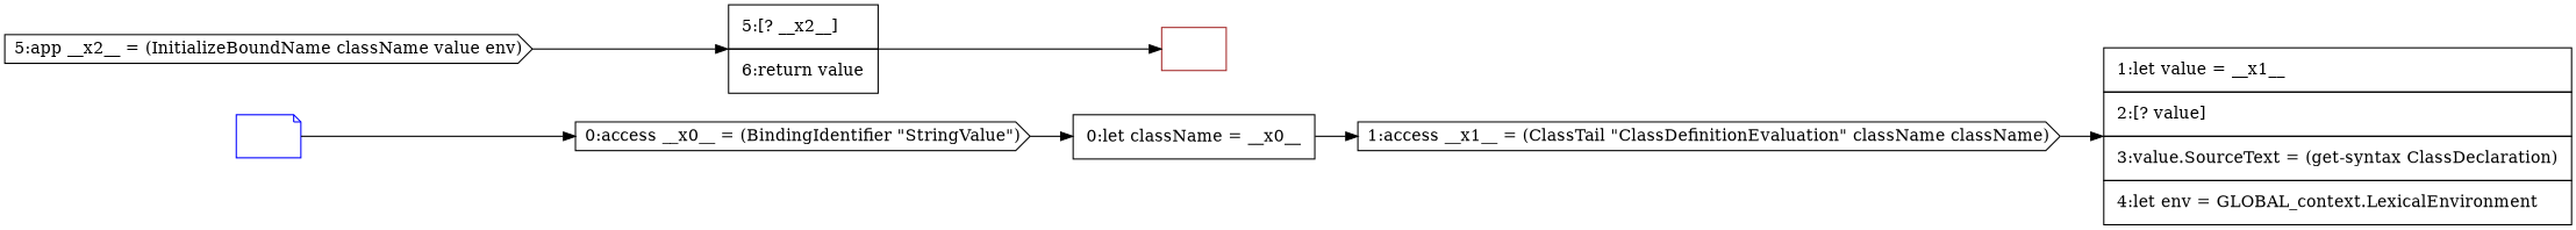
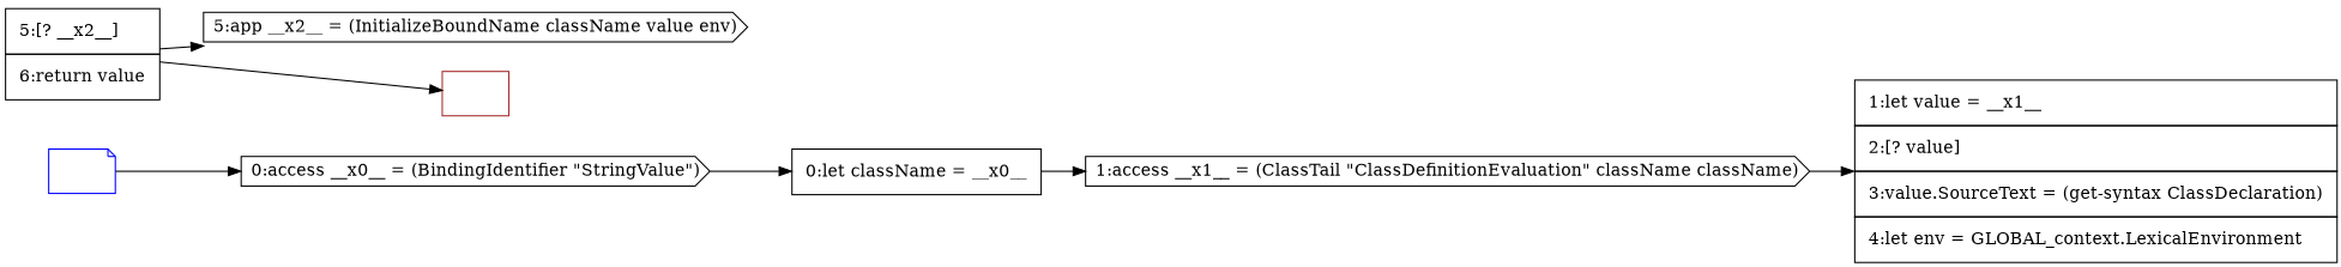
  digraph {
    rankdir=LR
    node [color=black fillcolor=white shape=none style=filled]
    edge [color=black]
    n1 [label=<<font color="black">     <table border="0" cellborder="1" cellspacing="0" cellpadding="10">       <tr><td align="left">0:let className = __x0__</td></tr>     </table>   </font>> margin=0]
    n2 [label=<<font color="black">1:access __x1__ = (ClassTail &quot;ClassDefinitionEvaluation&quot; className className)</font>> shape=cds]
    n3 [label=<<font color="black">     <table border="0" cellborder="1" cellspacing="0" cellpadding="10">       <tr><td align="left">1:let value = __x1__</td></tr>       <tr><td align="left">2:[? value]</td></tr>       <tr><td align="left">3:value.SourceText = (get-syntax ClassDeclaration)</td></tr>       <tr><td align="left">4:let env = GLOBAL_context.LexicalEnvironment</td></tr>     </table>   </font>> margin=0]
    n4 [label=<<font color="black">5:app __x2__ = (InitializeBoundName className value env)</font>> shape=cds]
    n5 [label=<<font color="black">     <table border="0" cellborder="1" cellspacing="0" cellpadding="10">       <tr><td align="left">5:[? __x2__]</td></tr>       <tr><td align="left">6:return value</td></tr>     </table>   </font>> margin=0]
    n6 [color=brown label=" " shape=box]
    n7 [color=blue label=" " shape=note]
    n8 [label=<<font color="black">0:access __x0__ = (BindingIdentifier &quot;StringValue&quot;)</font>> shape=cds]
    n1 -> n2
    n2 -> n3
-   n4 -> n5
+   n5 -> n4
    n5 -> n6
    n7 -> n8
    n8 -> n1
  }
